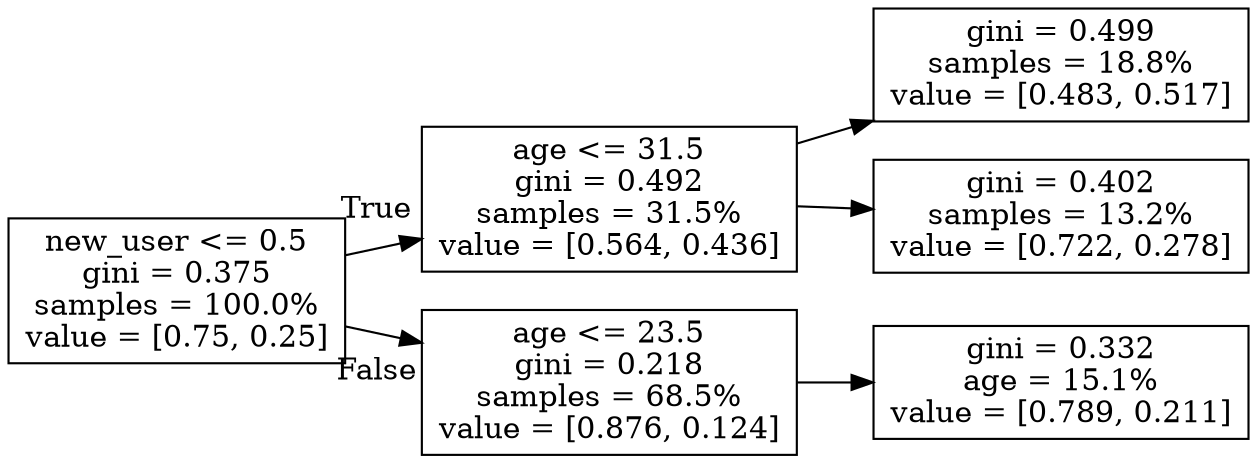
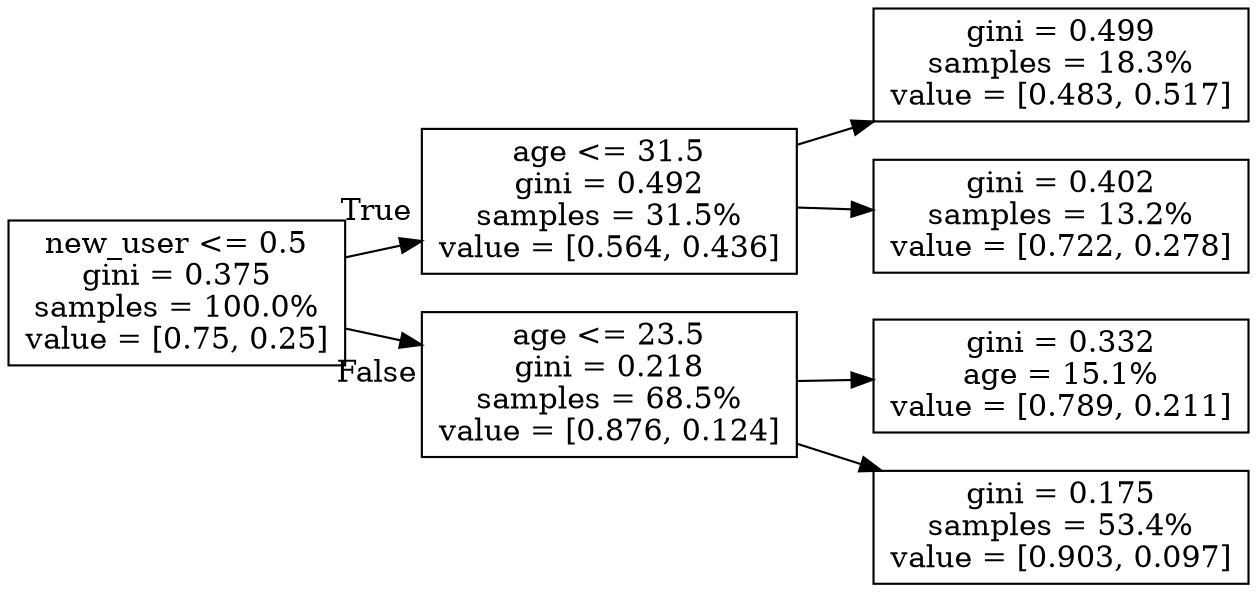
  digraph {
    rankdir=LR
    node [shape=box]
    n1 [label="new_user <= 0.5\ngini = 0.375\nsamples = 100.0%\nvalue = [0.75, 0.25]"]
    n2 [label="age <= 31.5\ngini = 0.492\nsamples = 31.5%\nvalue = [0.564, 0.436]"]
    n3 [label="age <= 23.5\ngini = 0.218\nsamples = 68.5%\nvalue = [0.876, 0.124]"]
-   n4 [label="gini = 0.499\nsamples = 18.8%\nvalue = [0.483, 0.517]"]
+   n4 [label="gini = 0.499\nsamples = 18.3%\nvalue = [0.483, 0.517]"]
    n5 [label="gini = 0.402\nsamples = 13.2%\nvalue = [0.722, 0.278]"]
    n6 [label="gini = 0.332\nage = 15.1%\nvalue = [0.789, 0.211]"]
+   n7 [label="gini = 0.175\nsamples = 53.4%\nvalue = [0.903, 0.097]"]
    n1 -> n2 [headlabel=True labelangle=-45 labeldistance=2.5]
    n1 -> n3 [headlabel=False labelangle=45 labeldistance=2.5]
    n2 -> n4
    n2 -> n5
    n3 -> n6
+   n3 -> n7
  }
